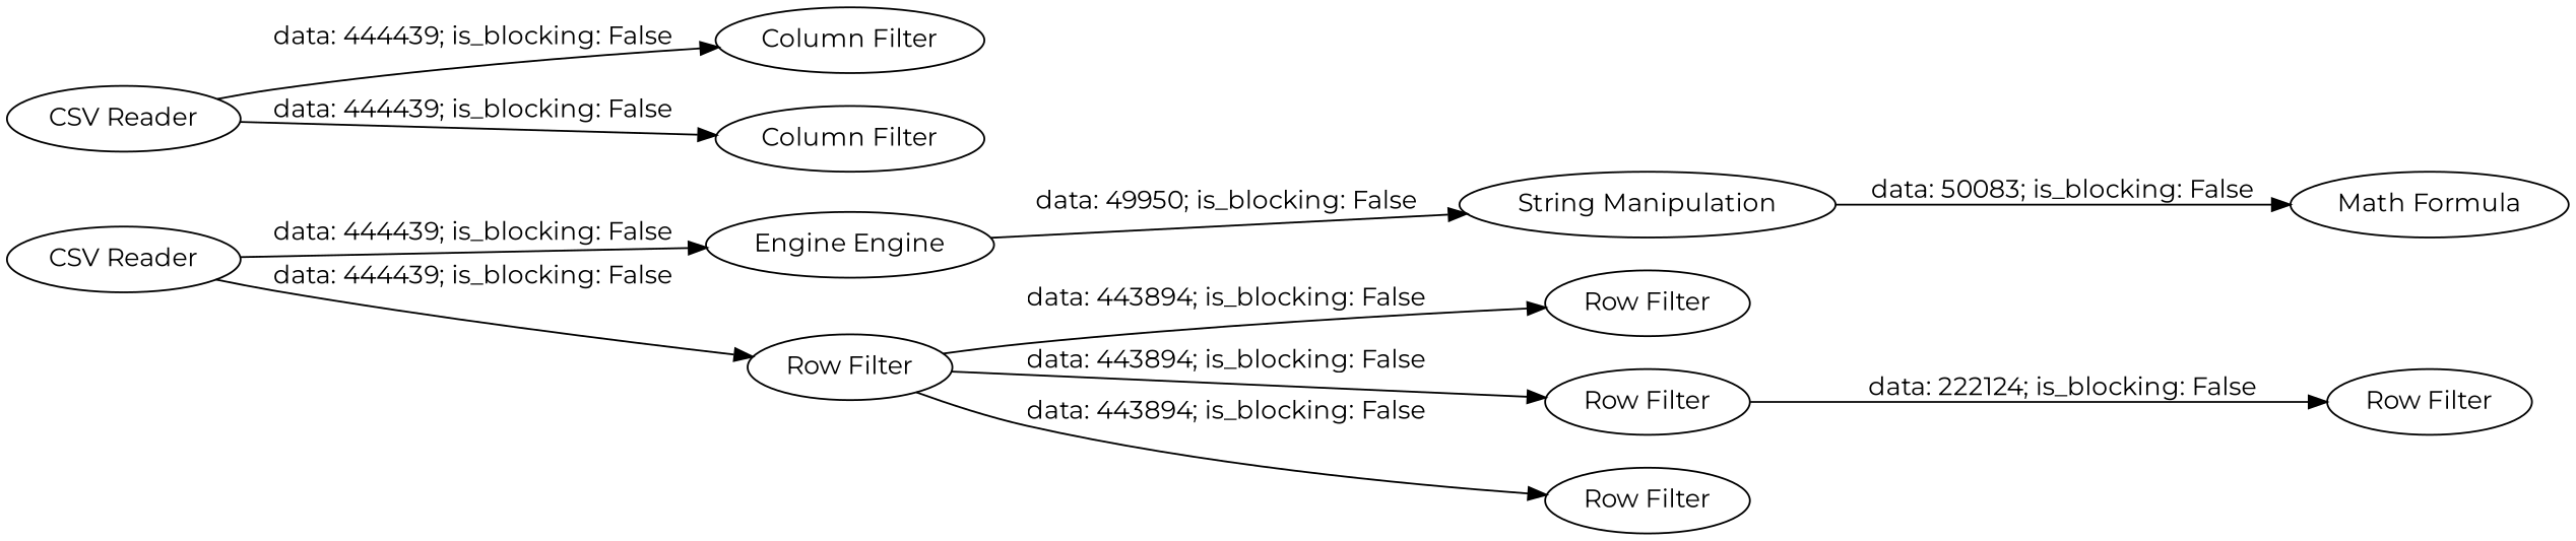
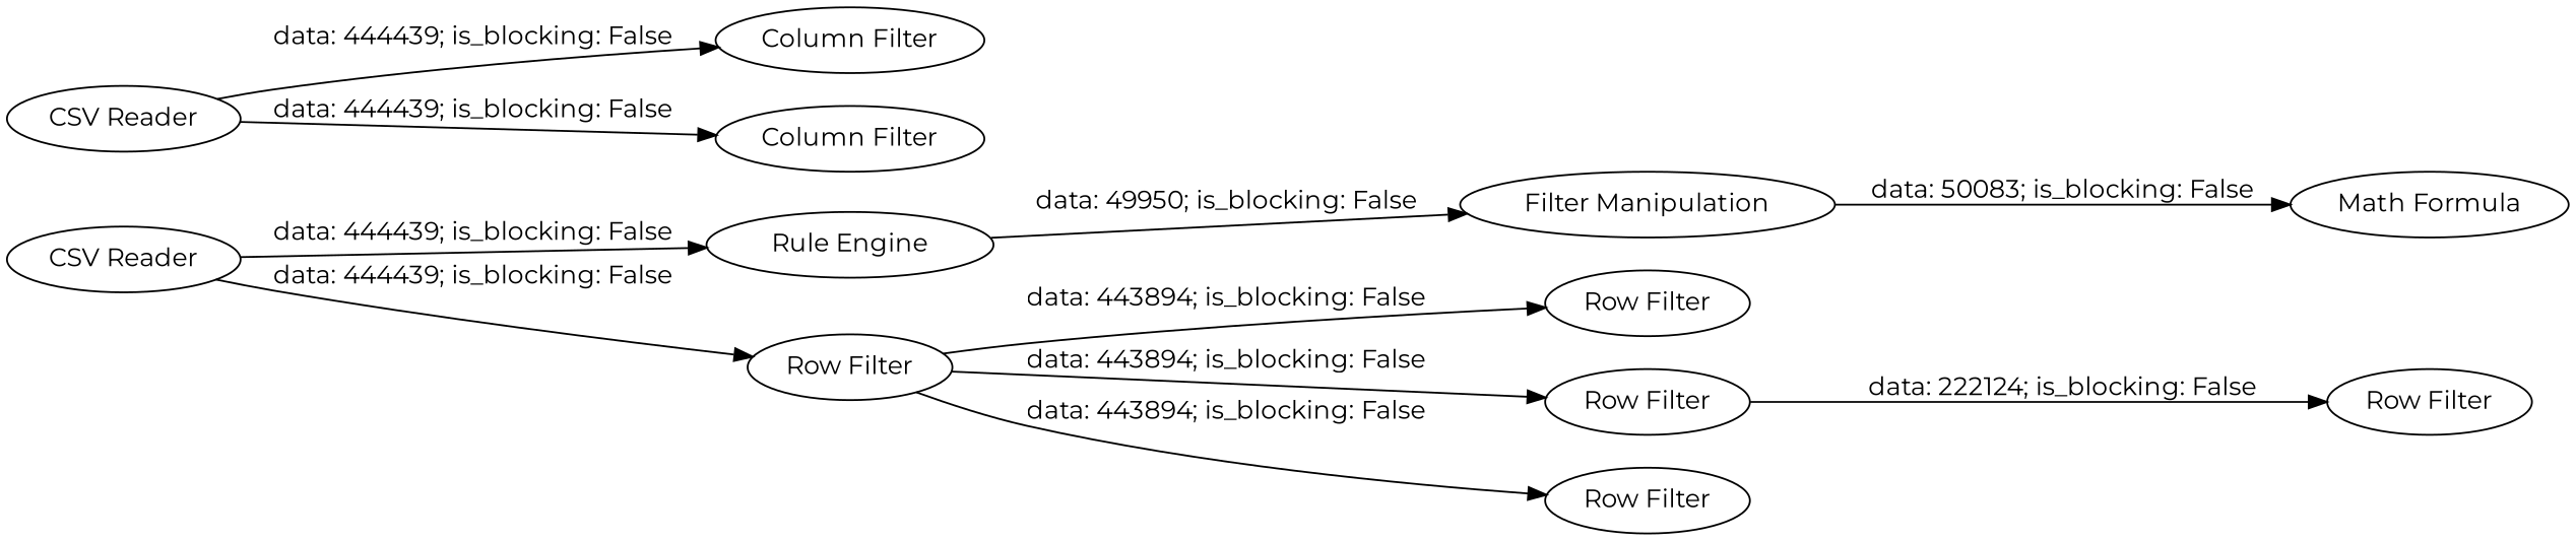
  digraph {
    fontname=Montserrat
    rankdir=LR
    node [fontname=Montserrat]
    edge [fontname=Montserrat]
    n1 [label="Math Formula"]
    n2 [label="CSV Reader"]
-   n3 [label="Engine Engine"]
+   n3 [label="Rule Engine"]
    n4 [label="Row Filter"]
-   n5 [label="String Manipulation"]
+   n5 [label="Filter Manipulation"]
    n6 [label="Row Filter"]
    n7 [label="Row Filter"]
    n8 [label="Row Filter"]
    n9 [label="Row Filter"]
    n10 [label="Column Filter"]
    n11 [label="CSV Reader"]
    n12 [label="Column Filter"]
    n2 -> n3 [label="data: 444439; is_blocking: False"]
    n2 -> n4 [label="data: 444439; is_blocking: False"]
    n3 -> n5 [label="data: 49950; is_blocking: False"]
    n4 -> n6 [label="data: 443894; is_blocking: False"]
    n4 -> n7 [label="data: 443894; is_blocking: False"]
    n4 -> n8 [label="data: 443894; is_blocking: False"]
    n5 -> n1 [label="data: 50083; is_blocking: False"]
    n7 -> n9 [label="data: 222124; is_blocking: False"]
    n11 -> n10 [label="data: 444439; is_blocking: False"]
    n11 -> n12 [label="data: 444439; is_blocking: False"]
  }
